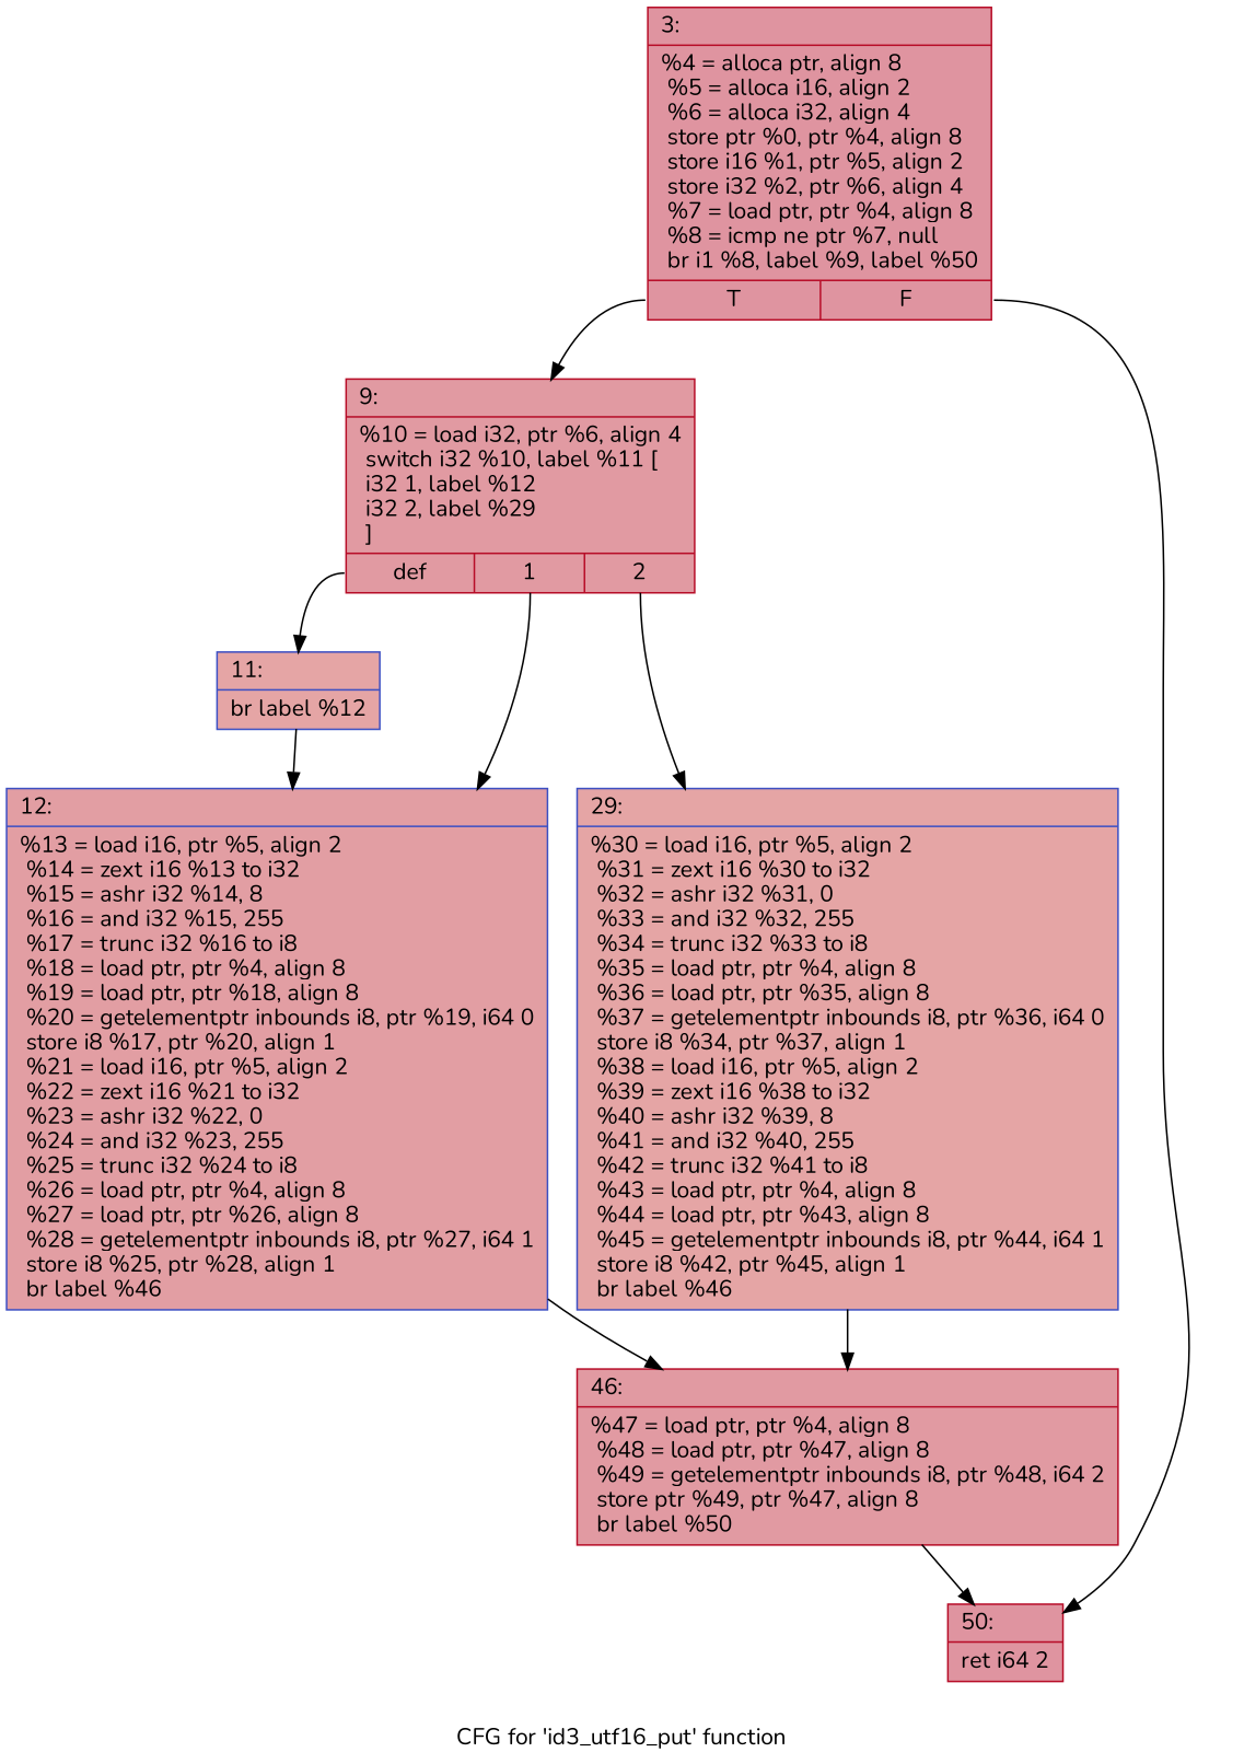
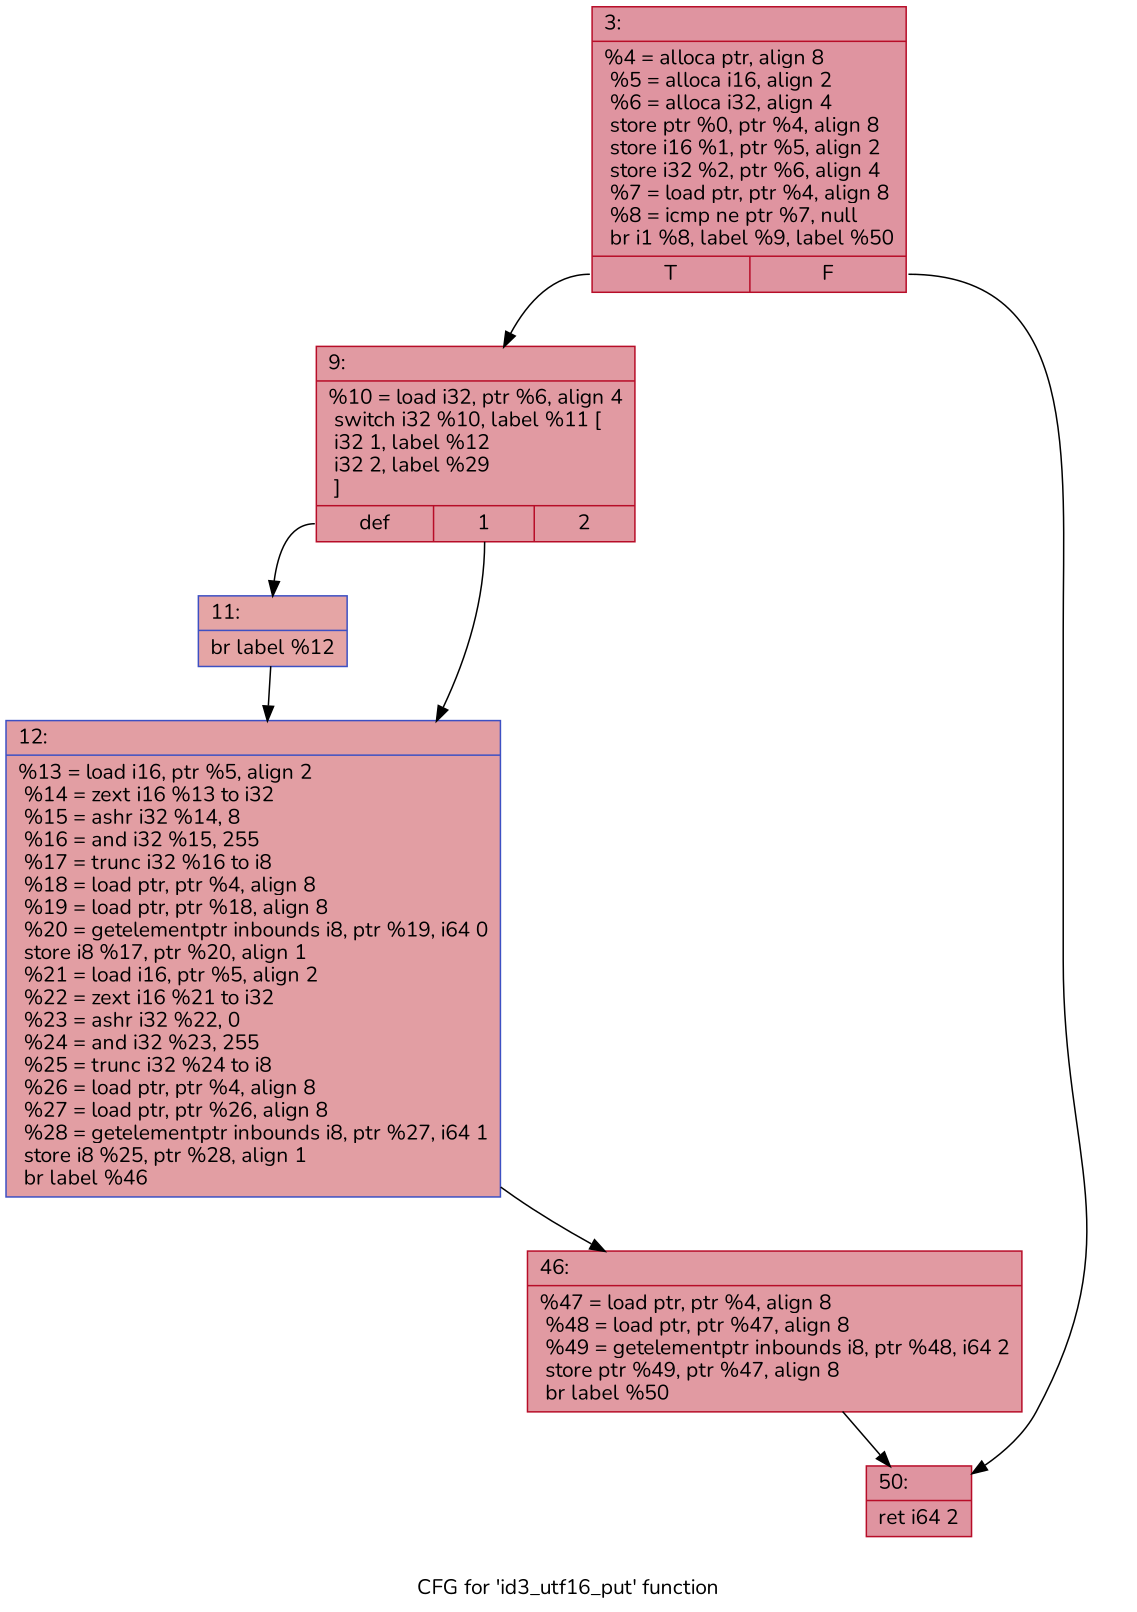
  digraph {
    label="CFG for 'id3_utf16_put' function"
    fontname=Nunito
    node [color="#b70d28ff" fillcolor="#b70d2870" fontname=Nunito shape=record style=filled]
    edge [fontname=Nunito]
    n1 [label="{3:\l|  %4 = alloca ptr, align 8\l  %5 = alloca i16, align 2\l  %6 = alloca i32, align 4\l  store ptr %0, ptr %4, align 8\l  store i16 %1, ptr %5, align 2\l  store i32 %2, ptr %6, align 4\l  %7 = load ptr, ptr %4, align 8\l  %8 = icmp ne ptr %7, null\l  br i1 %8, label %9, label %50\l|{<s0>T|<s1>F}}"]
    n2 [fillcolor="#bb1b2c70" label="{9:\l|  %10 = load i32, ptr %6, align 4\l  switch i32 %10, label %11 [\l    i32 1, label %12\l    i32 2, label %29\l  ]\l|{<s0>def|<s1>1|<s2>2}}"]
    n3 [label="{50:\l|  ret i64 2\l}"]
    n4 [color="#3d50c3ff" fillcolor="#c5333470" label="{11:\l|  br label %12\l}"]
    n5 [color="#3d50c3ff" fillcolor="#be242e70" label="{12:\l|  %13 = load i16, ptr %5, align 2\l  %14 = zext i16 %13 to i32\l  %15 = ashr i32 %14, 8\l  %16 = and i32 %15, 255\l  %17 = trunc i32 %16 to i8\l  %18 = load ptr, ptr %4, align 8\l  %19 = load ptr, ptr %18, align 8\l  %20 = getelementptr inbounds i8, ptr %19, i64 0\l  store i8 %17, ptr %20, align 1\l  %21 = load i16, ptr %5, align 2\l  %22 = zext i16 %21 to i32\l  %23 = ashr i32 %22, 0\l  %24 = and i32 %23, 255\l  %25 = trunc i32 %24 to i8\l  %26 = load ptr, ptr %4, align 8\l  %27 = load ptr, ptr %26, align 8\l  %28 = getelementptr inbounds i8, ptr %27, i64 1\l  store i8 %25, ptr %28, align 1\l  br label %46\l}"]
-   n6 [color="#3d50c3ff" fillcolor="#c5333470" label="{29:\l|  %30 = load i16, ptr %5, align 2\l  %31 = zext i16 %30 to i32\l  %32 = ashr i32 %31, 0\l  %33 = and i32 %32, 255\l  %34 = trunc i32 %33 to i8\l  %35 = load ptr, ptr %4, align 8\l  %36 = load ptr, ptr %35, align 8\l  %37 = getelementptr inbounds i8, ptr %36, i64 0\l  store i8 %34, ptr %37, align 1\l  %38 = load i16, ptr %5, align 2\l  %39 = zext i16 %38 to i32\l  %40 = ashr i32 %39, 8\l  %41 = and i32 %40, 255\l  %42 = trunc i32 %41 to i8\l  %43 = load ptr, ptr %4, align 8\l  %44 = load ptr, ptr %43, align 8\l  %45 = getelementptr inbounds i8, ptr %44, i64 1\l  store i8 %42, ptr %45, align 1\l  br label %46\l}"]
    n7 [fillcolor="#bb1b2c70" label="{46:\l|  %47 = load ptr, ptr %4, align 8\l  %48 = load ptr, ptr %47, align 8\l  %49 = getelementptr inbounds i8, ptr %48, i64 2\l  store ptr %49, ptr %47, align 8\l  br label %50\l}"]
    n1 -> n2 [tailport=s0]
    n1 -> n3 [tailport=s1]
    n2 -> n4 [tailport=s0]
    n2 -> n5 [tailport=s1]
-   n2 -> n6 [tailport=s2]
    n4 -> n5
    n5 -> n7
-   n6 -> n7
    n7 -> n3
  }
